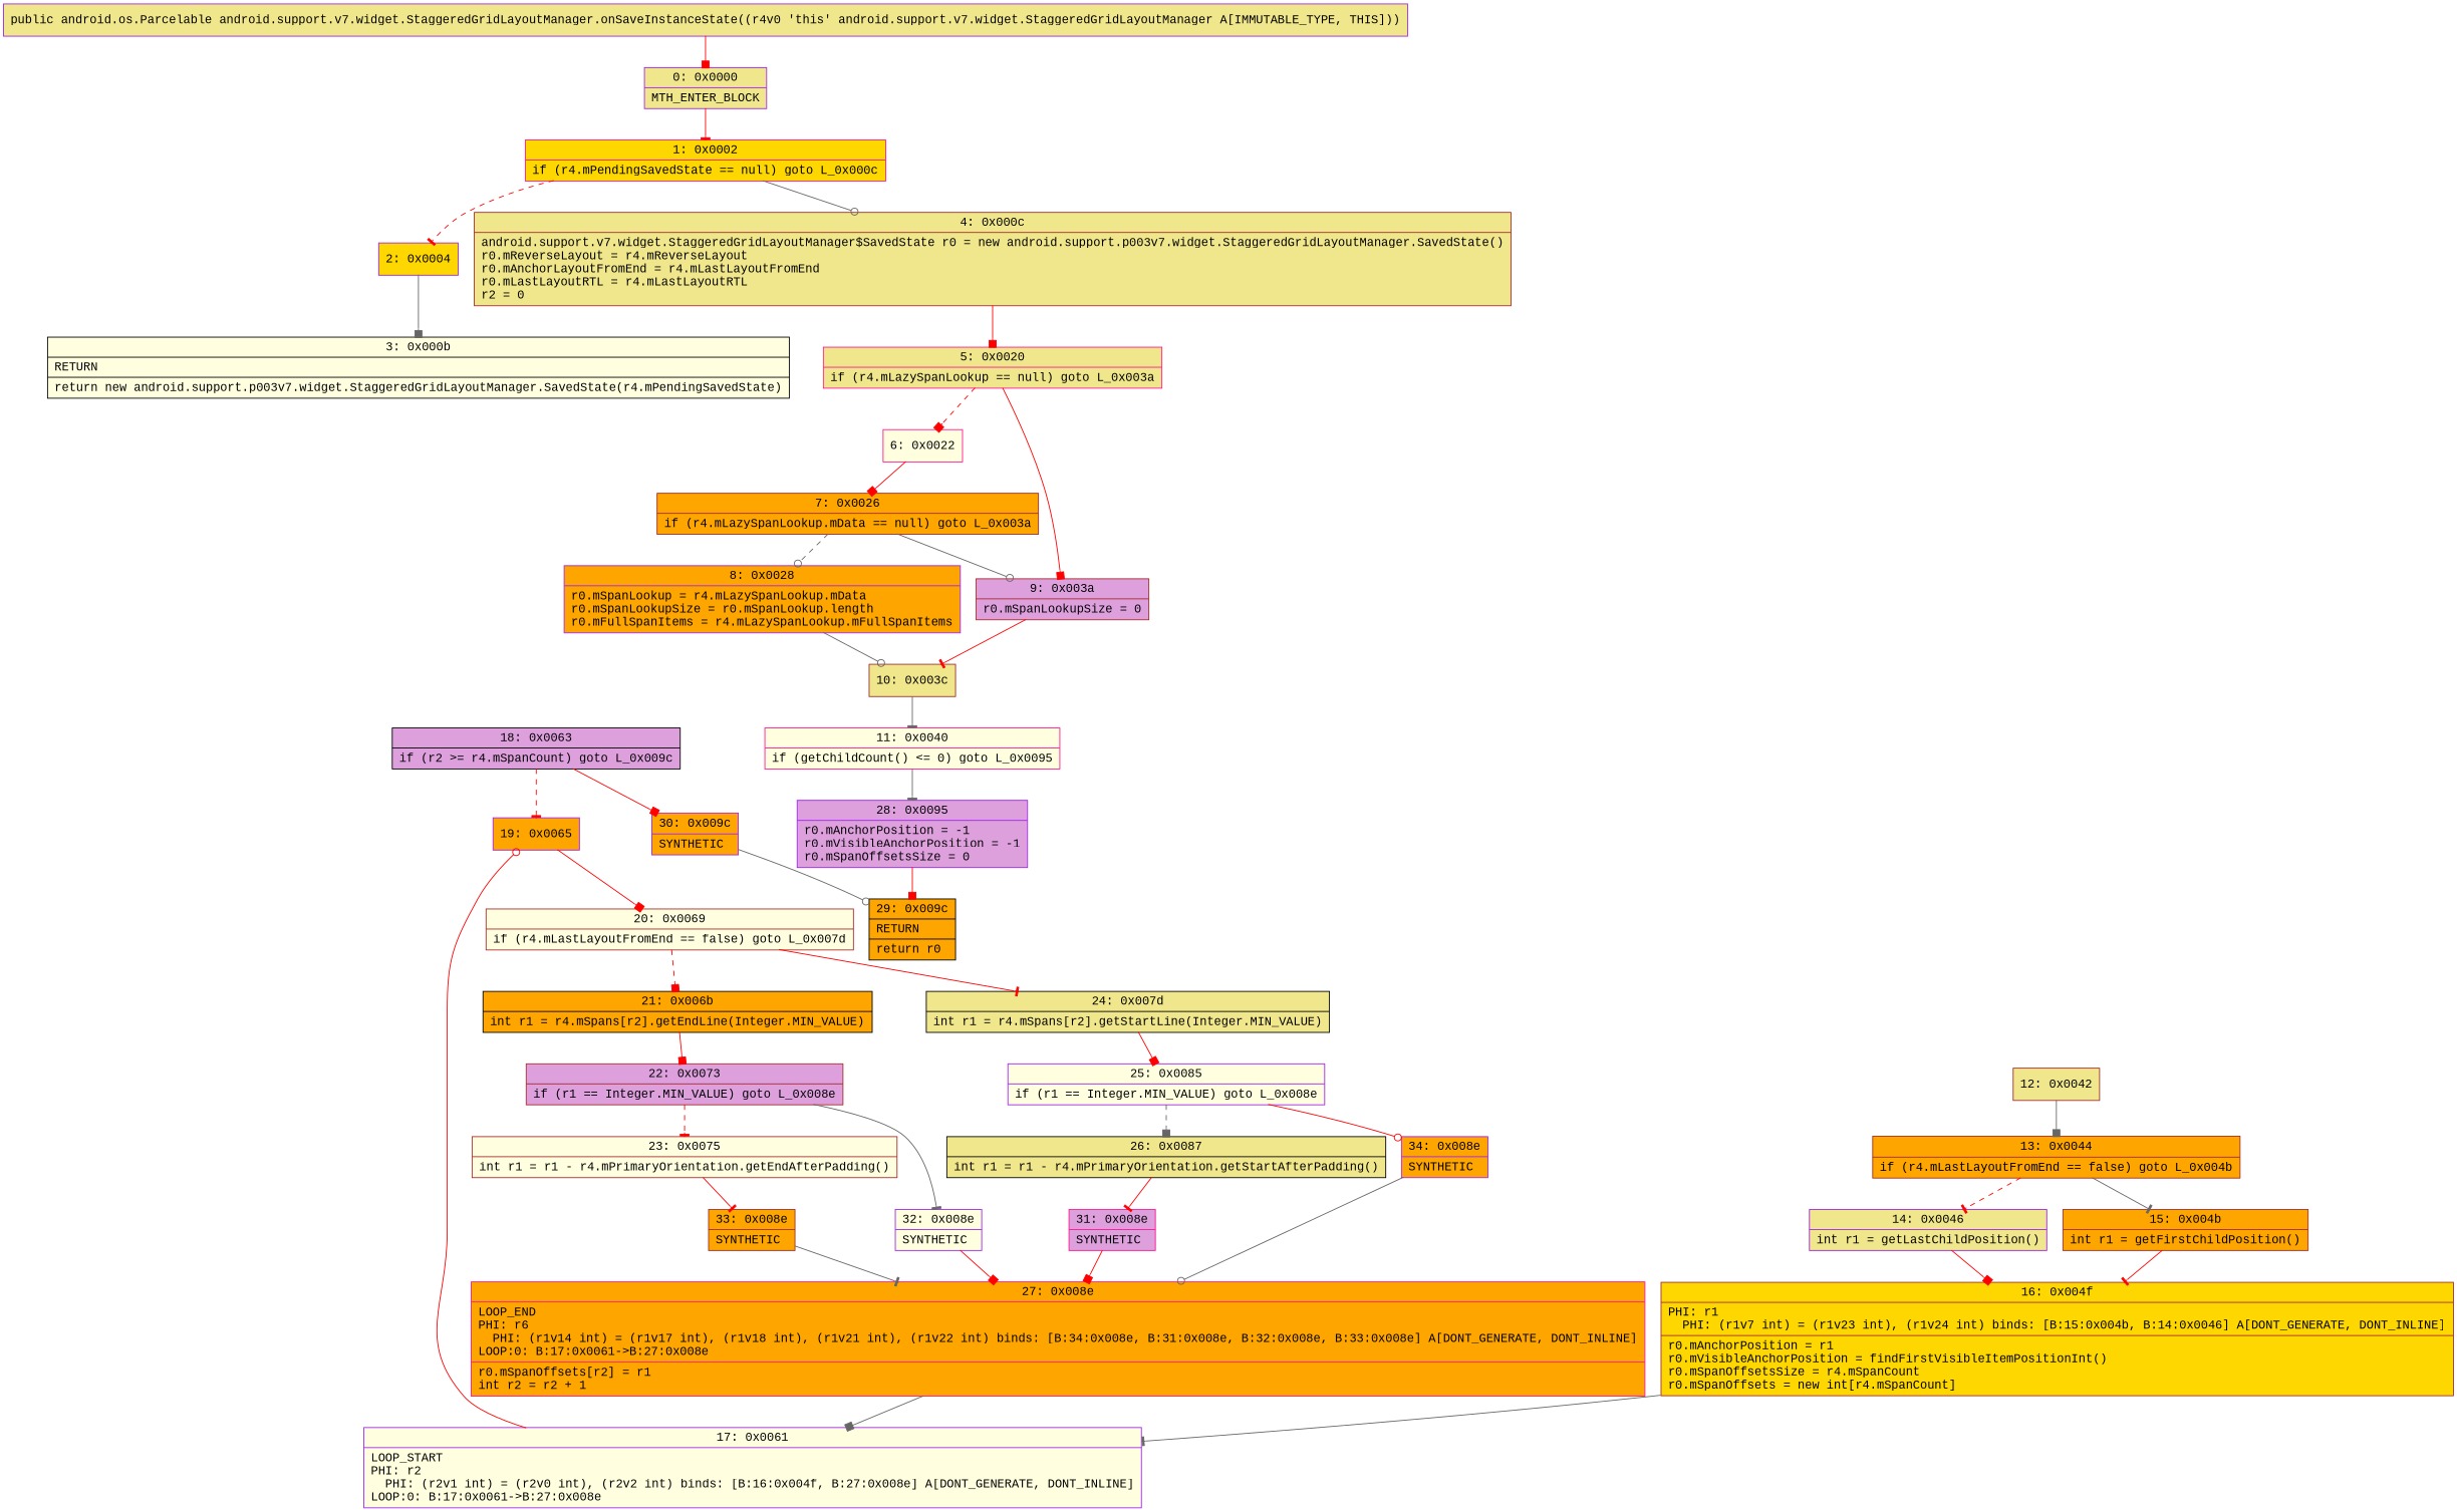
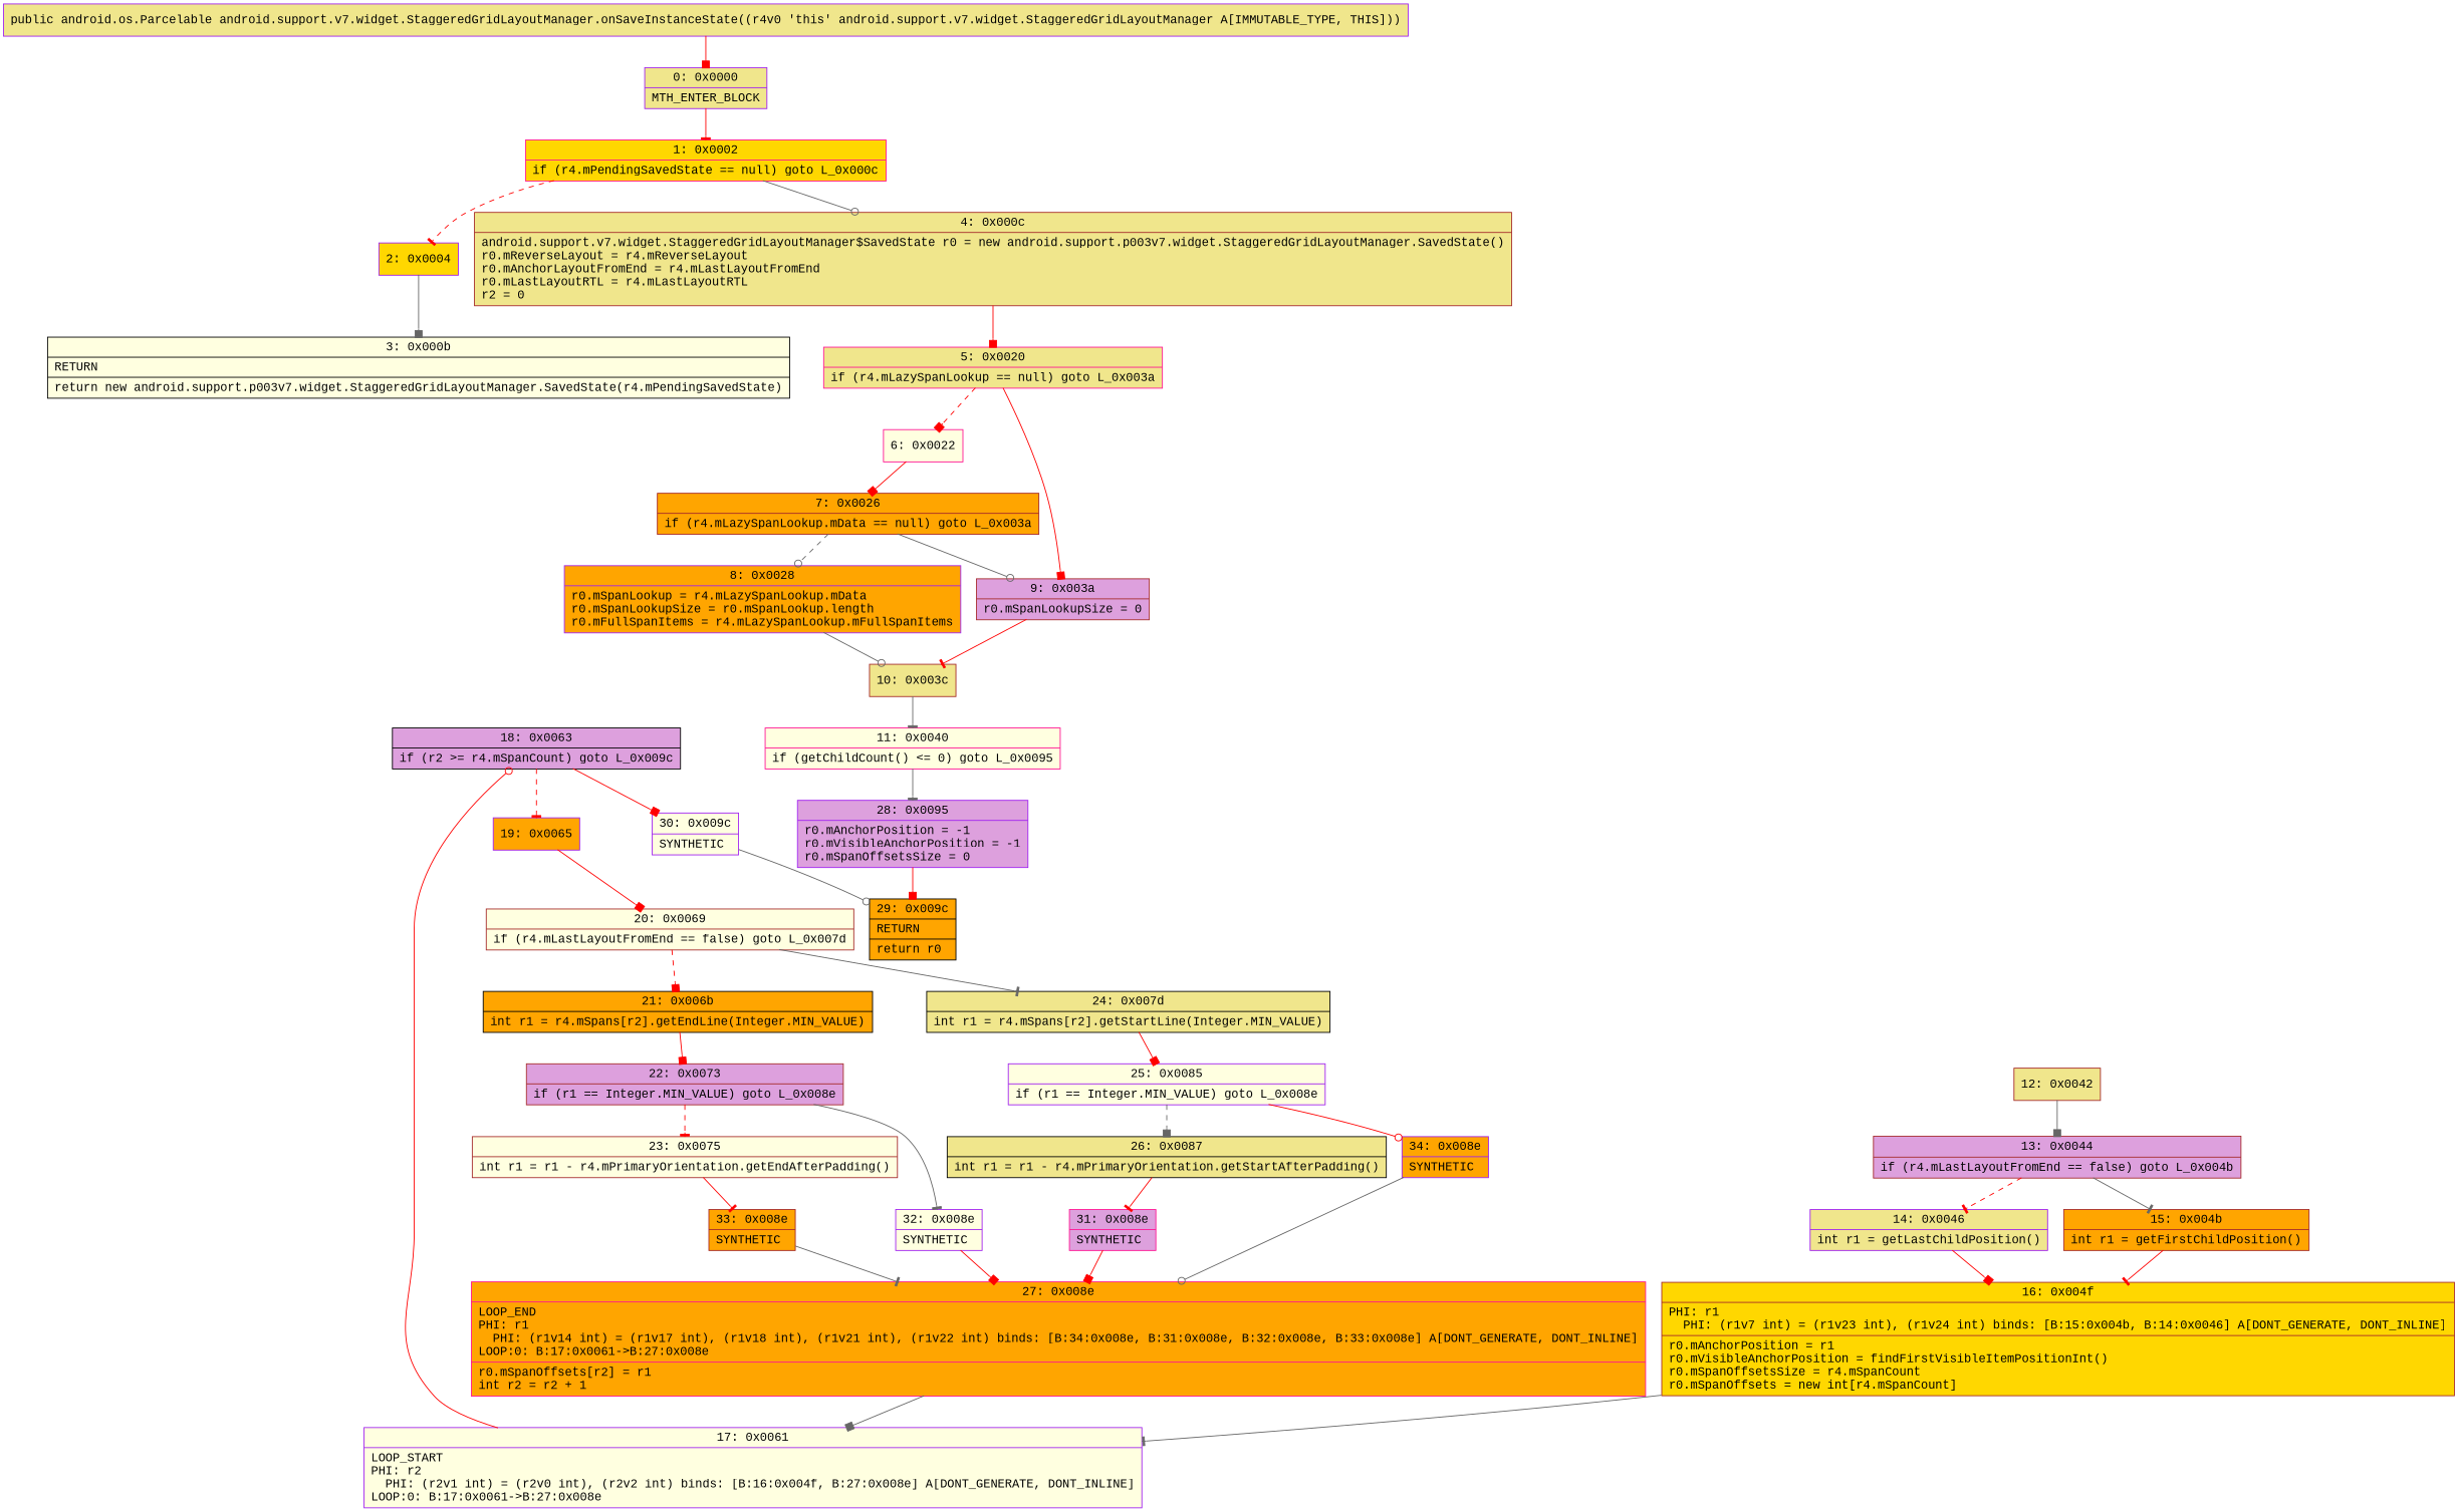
  digraph {
    fontname="Liberation Mono"
    node [color=purple fillcolor=orange fontname="Liberation Mono" shape=record style=filled]
    edge [arrowhead=box color=red fontname="Liberation Mono"]
    n1 [fillcolor=khaki label="{0\:\ 0x0000|MTH_ENTER_BLOCK\l}"]
    n2 [color=deeppink fillcolor=gold label="{1\:\ 0x0002|if (r4.mPendingSavedState == null) goto L_0x000c\l}"]
    n3 [fillcolor=gold label="{2\:\ 0x0004}"]
    n4 [color=brown fillcolor=khaki label="{4\:\ 0x000c|android.support.v7.widget.StaggeredGridLayoutManager$SavedState r0 = new android.support.p003v7.widget.StaggeredGridLayoutManager.SavedState()\lr0.mReverseLayout = r4.mReverseLayout\lr0.mAnchorLayoutFromEnd = r4.mLastLayoutFromEnd\lr0.mLastLayoutRTL = r4.mLastLayoutRTL\lr2 = 0\l}"]
    n5 [color=black fillcolor=lightyellow label="{3\:\ 0x000b|RETURN\l|return new android.support.p003v7.widget.StaggeredGridLayoutManager.SavedState(r4.mPendingSavedState)\l}"]
    n6 [color=deeppink fillcolor=khaki label="{5\:\ 0x0020|if (r4.mLazySpanLookup == null) goto L_0x003a\l}"]
    n7 [color=deeppink fillcolor=lightyellow label="{6\:\ 0x0022}"]
    n8 [color=brown fillcolor=plum label="{9\:\ 0x003a|r0.mSpanLookupSize = 0\l}"]
    n9 [color=brown label="{7\:\ 0x0026|if (r4.mLazySpanLookup.mData == null) goto L_0x003a\l}"]
    n10 [color=brown fillcolor=khaki label="{10\:\ 0x003c}"]
    n11 [label="{8\:\ 0x0028|r0.mSpanLookup = r4.mLazySpanLookup.mData\lr0.mSpanLookupSize = r0.mSpanLookup.length\lr0.mFullSpanItems = r4.mLazySpanLookup.mFullSpanItems\l}"]
    n12 [color=deeppink fillcolor=lightyellow label="{11\:\ 0x0040|if (getChildCount() \<= 0) goto L_0x0095\l}"]
    n13 [fillcolor=plum label="{28\:\ 0x0095|r0.mAnchorPosition = \-1\lr0.mVisibleAnchorPosition = \-1\lr0.mSpanOffsetsSize = 0\l}"]
    n14 [color=brown fillcolor=khaki label="{12\:\ 0x0042}"]
-   n15 [color=brown label="{13\:\ 0x0044|if (r4.mLastLayoutFromEnd == false) goto L_0x004b\l}"]
+   n15 [color=brown fillcolor=plum label="{13\:\ 0x0044|if (r4.mLastLayoutFromEnd == false) goto L_0x004b\l}"]
    n16 [color=black label="{29\:\ 0x009c|RETURN\l|return r0\l}"]
    n17 [fillcolor=khaki label="{14\:\ 0x0046|int r1 = getLastChildPosition()\l}"]
    n18 [color=brown label="{15\:\ 0x004b|int r1 = getFirstChildPosition()\l}"]
    n19 [color=brown fillcolor=gold label="{16\:\ 0x004f|PHI: r1 \l  PHI: (r1v7 int) = (r1v23 int), (r1v24 int) binds: [B:15:0x004b, B:14:0x0046] A[DONT_GENERATE, DONT_INLINE]\l|r0.mAnchorPosition = r1\lr0.mVisibleAnchorPosition = findFirstVisibleItemPositionInt()\lr0.mSpanOffsetsSize = r4.mSpanCount\lr0.mSpanOffsets = new int[r4.mSpanCount]\l}"]
    n20 [fillcolor=lightyellow label="{17\:\ 0x0061|LOOP_START\lPHI: r2 \l  PHI: (r2v1 int) = (r2v0 int), (r2v2 int) binds: [B:16:0x004f, B:27:0x008e] A[DONT_GENERATE, DONT_INLINE]\lLOOP:0: B:17:0x0061\-\>B:27:0x008e\l}"]
    n21 [color=black fillcolor=plum label="{18\:\ 0x0063|if (r2 \>= r4.mSpanCount) goto L_0x009c\l}"]
    n22 [label="{19\:\ 0x0065}"]
-   n23 [label="{30\:\ 0x009c|SYNTHETIC\l}"]
+   n23 [fillcolor=lightyellow label="{30\:\ 0x009c|SYNTHETIC\l}"]
    n24 [color=brown fillcolor=lightyellow label="{20\:\ 0x0069|if (r4.mLastLayoutFromEnd == false) goto L_0x007d\l}"]
    n25 [color=black label="{21\:\ 0x006b|int r1 = r4.mSpans[r2].getEndLine(Integer.MIN_VALUE)\l}"]
    n26 [color=black fillcolor=khaki label="{24\:\ 0x007d|int r1 = r4.mSpans[r2].getStartLine(Integer.MIN_VALUE)\l}"]
    n27 [color=brown fillcolor=plum label="{22\:\ 0x0073|if (r1 == Integer.MIN_VALUE) goto L_0x008e\l}"]
    n28 [fillcolor=lightyellow label="{25\:\ 0x0085|if (r1 == Integer.MIN_VALUE) goto L_0x008e\l}"]
    n29 [color=brown fillcolor=lightyellow label="{23\:\ 0x0075|int r1 = r1 \- r4.mPrimaryOrientation.getEndAfterPadding()\l}"]
    n30 [fillcolor=lightyellow label="{32\:\ 0x008e|SYNTHETIC\l}"]
    n31 [color=brown label="{33\:\ 0x008e|SYNTHETIC\l}"]
-   n32 [color=deeppink label="{27\:\ 0x008e|LOOP_END\lPHI: r6 \l  PHI: (r1v14 int) = (r1v17 int), (r1v18 int), (r1v21 int), (r1v22 int) binds: [B:34:0x008e, B:31:0x008e, B:32:0x008e, B:33:0x008e] A[DONT_GENERATE, DONT_INLINE]\lLOOP:0: B:17:0x0061\-\>B:27:0x008e\l|r0.mSpanOffsets[r2] = r1\lint r2 = r2 + 1\l}"]
+   n32 [color=deeppink label="{27\:\ 0x008e|LOOP_END\lPHI: r1 \l  PHI: (r1v14 int) = (r1v17 int), (r1v18 int), (r1v21 int), (r1v22 int) binds: [B:34:0x008e, B:31:0x008e, B:32:0x008e, B:33:0x008e] A[DONT_GENERATE, DONT_INLINE]\lLOOP:0: B:17:0x0061\-\>B:27:0x008e\l|r0.mSpanOffsets[r2] = r1\lint r2 = r2 + 1\l}"]
    n33 [color=black fillcolor=khaki label="{26\:\ 0x0087|int r1 = r1 \- r4.mPrimaryOrientation.getStartAfterPadding()\l}"]
    n34 [label="{34\:\ 0x008e|SYNTHETIC\l}"]
    n35 [color=deeppink fillcolor=plum label="{31\:\ 0x008e|SYNTHETIC\l}"]
    n36 [fillcolor=khaki label="{public android.os.Parcelable android.support.v7.widget.StaggeredGridLayoutManager.onSaveInstanceState((r4v0 'this' android.support.v7.widget.StaggeredGridLayoutManager A[IMMUTABLE_TYPE, THIS])) }"]
    n1 -> n2 [arrowhead=tee]
    n2 -> n3 [arrowhead=tee style=dashed]
    n2 -> n4 [arrowhead=odot color=gray40]
    n3 -> n5 [color=gray40]
    n4 -> n6
    n6 -> n7 [style=dashed]
    n6 -> n8
    n7 -> n9
    n8 -> n10 [arrowhead=tee]
    n9 -> n8 [arrowhead=odot color=gray40]
    n9 -> n11 [arrowhead=odot color=gray40 style=dashed]
    n10 -> n12 [arrowhead=tee color=gray40]
    n11 -> n10 [arrowhead=odot color=gray40]
    n12 -> n13 [arrowhead=tee color=gray40]
    n13 -> n16
    n14 -> n15 [color=gray40]
    n15 -> n17 [arrowhead=tee style=dashed]
    n15 -> n18 [arrowhead=tee color=gray40]
    n17 -> n19
    n18 -> n19 [arrowhead=tee]
    n19 -> n20 [arrowhead=tee color=gray40]
-   n20 -> n22 [arrowhead=odot]
+   n20 -> n21 [arrowhead=odot]
    n21 -> n22 [arrowhead=tee style=dashed]
    n21 -> n23
    n22 -> n24
    n23 -> n16 [arrowhead=odot color=gray40]
    n24 -> n25 [style=dashed]
-   n24 -> n26 [arrowhead=tee]
+   n24 -> n26 [arrowhead=tee color=gray40]
    n25 -> n27
    n26 -> n28
    n27 -> n29 [arrowhead=tee style=dashed]
    n27 -> n30 [arrowhead=tee color=gray40]
    n28 -> n33 [color=gray40 style=dashed]
    n28 -> n34 [arrowhead=odot]
    n29 -> n31 [arrowhead=tee]
    n30 -> n32
    n31 -> n32 [arrowhead=tee color=gray40]
    n32 -> n20 [color=gray40]
    n33 -> n35 [arrowhead=tee]
    n34 -> n32 [arrowhead=odot color=gray40]
    n35 -> n32
    n36 -> n1
  }
